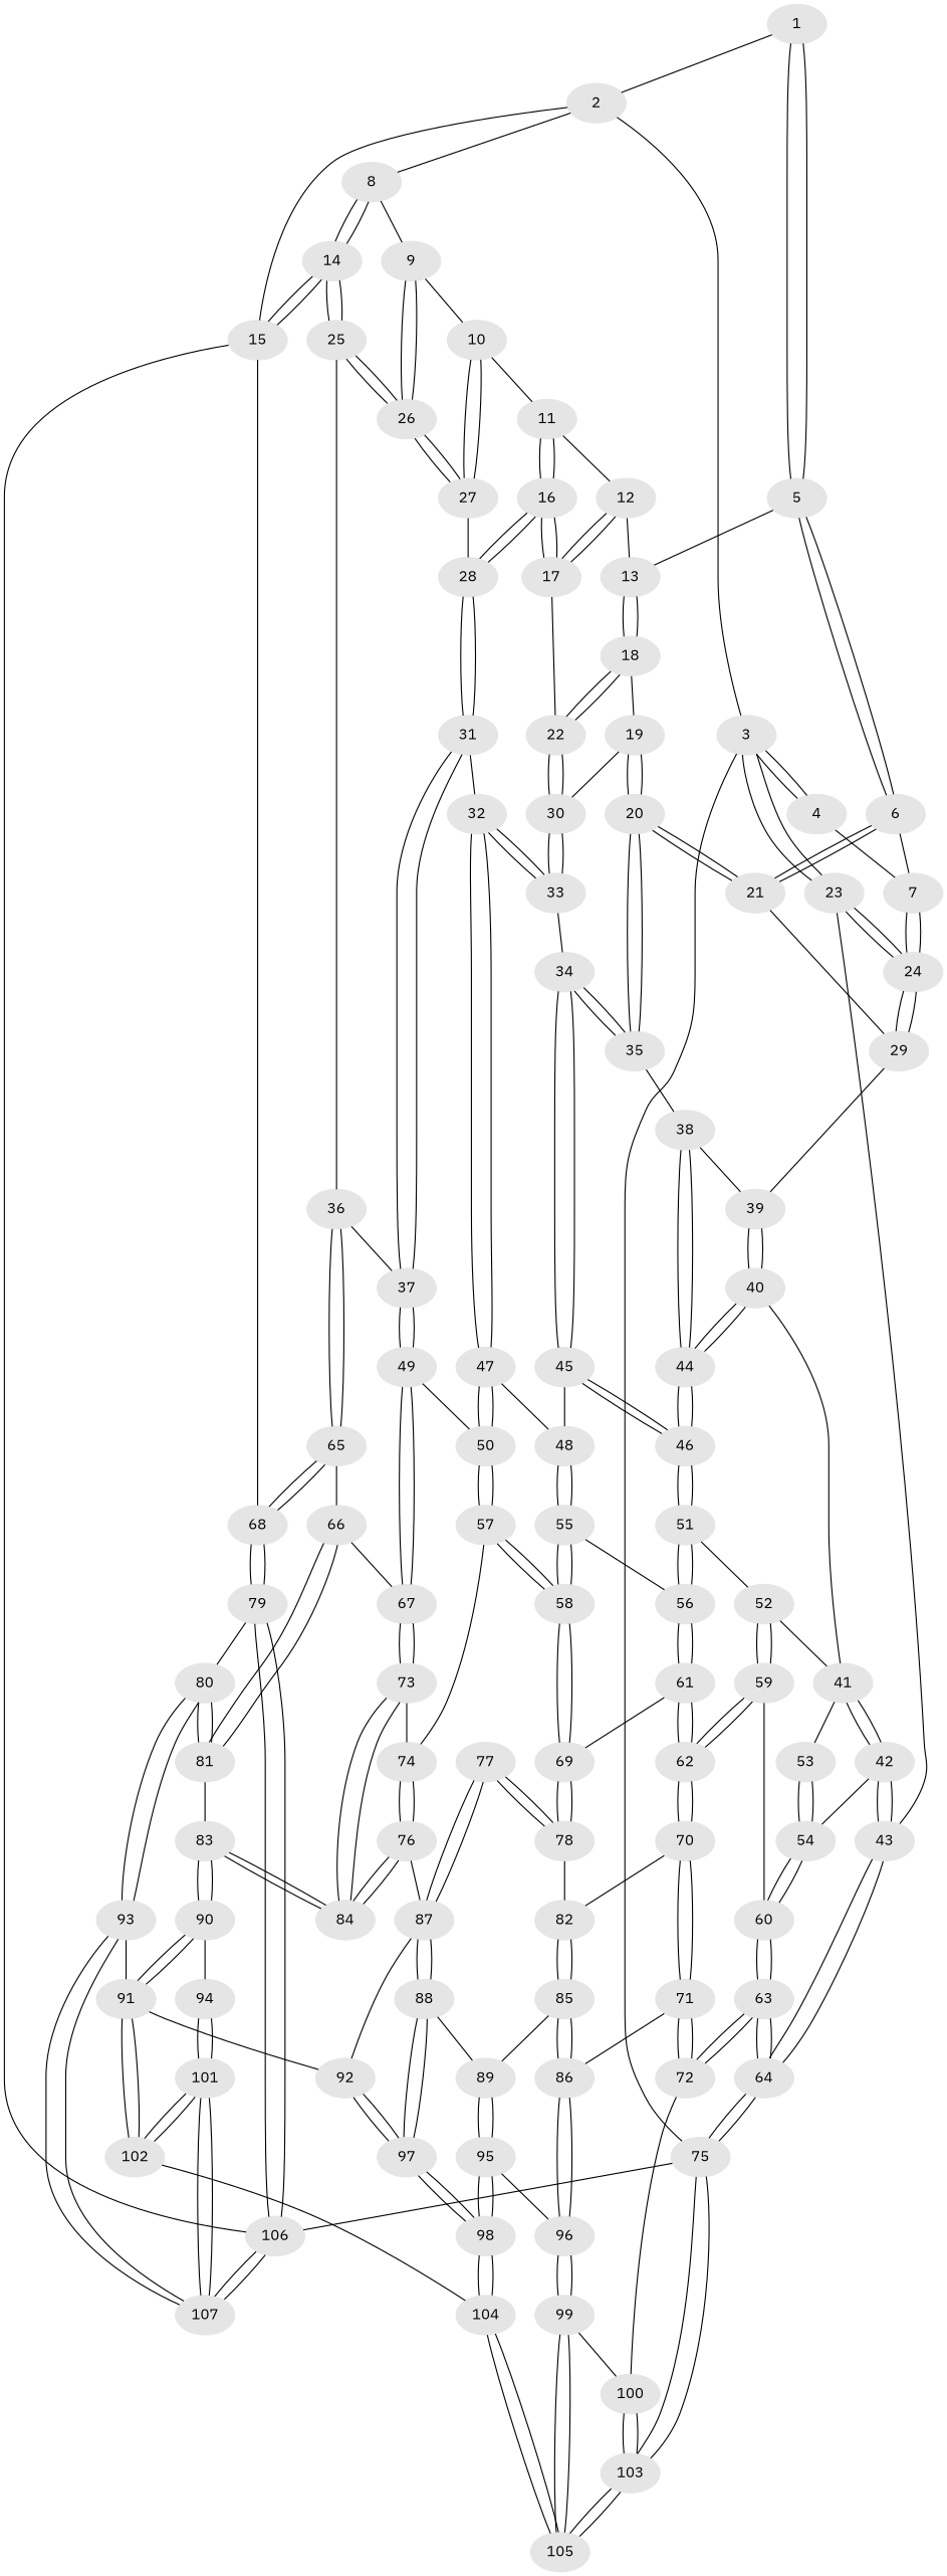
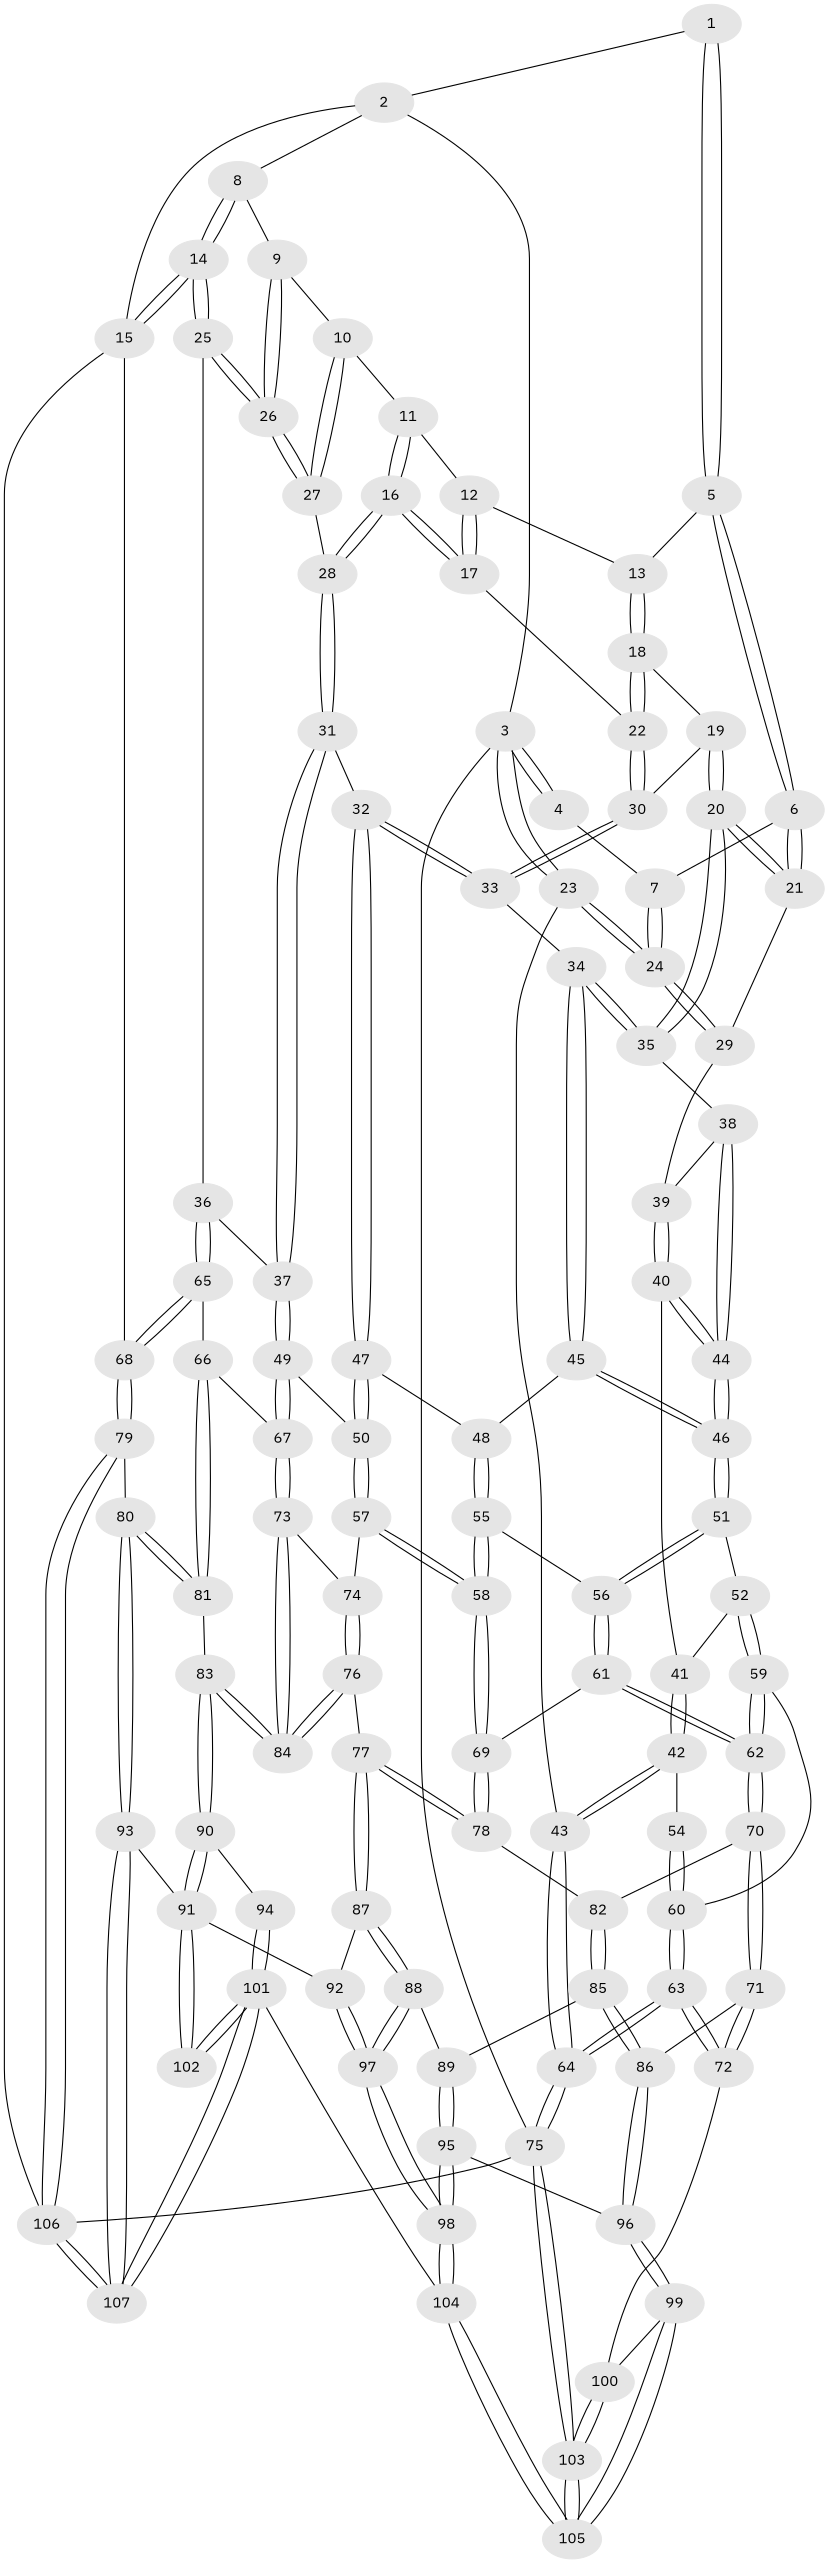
  graph {
    fontname="IBM Plex Sans"
    node [color=gray90 fontname="IBM Plex Sans" style=filled]
    edge [fontname="IBM Plex Sans"]
    1
    2
    5
    3
    8
    15
    6
    13
    4
    23
    75
    9
    14
    68
    106
    7
    24
    43
    103
    21
    18
    29
    10
    26
    25
    11
    27
    12
    16
    28
    17
    22
    19
    36
    79
    107
    31
    30
    20
    35
    33
    38
    39
    64
    37
    65
    32
    40
    34
    47
    49
    48
    50
    45
    46
    44
    66
    67
    41
    42
-   53
    54
    60
    51
    55
    52
    56
    57
    58
    73
    74
    59
    61
    62
    63
    69
    76
    78
    70
    72
    71
    82
    100
    81
    83
    84
    80
    86
    85
    96
    77
    105
    87
    88
    92
    93
    91
    90
    89
    94
    95
    99
    97
    98
    102
    101
    104
    1 -- 2
    1 -- 5
    1 -- 5
    2 -- 3
    2 -- 8
    2 -- 15
    5 -- 6
    5 -- 6
    5 -- 13
    3 -- 4
    3 -- 4
    3 -- 23
    3 -- 23
    3 -- 75
    8 -- 9
    8 -- 14
    8 -- 14
    15 -- 68
    15 -- 106
    6 -- 7
    6 -- 21
    6 -- 21
    13 -- 18
    13 -- 18
    4 -- 7
    23 -- 24
    23 -- 24
    23 -- 43
    75 -- 106
    75 -- 103
    75 -- 103
    9 -- 10
    9 -- 26
    9 -- 26
    14 -- 15
    14 -- 15
    14 -- 25
    14 -- 25
    68 -- 79
    68 -- 79
    106 -- 107
    106 -- 107
    7 -- 24
    7 -- 24
    24 -- 29
    24 -- 29
    43 -- 64
    43 -- 64
    103 -- 105
    103 -- 105
    21 -- 29
    18 -- 22
    18 -- 22
    18 -- 19
    29 -- 39
    10 -- 11
    10 -- 27
    10 -- 27
    26 -- 27
    26 -- 27
    25 -- 26
    25 -- 26
    25 -- 36
    11 -- 12
    11 -- 16
    11 -- 16
    27 -- 28
    12 -- 13
    12 -- 17
    12 -- 17
    16 -- 28
    16 -- 28
    16 -- 17
    16 -- 17
    28 -- 31
    28 -- 31
    17 -- 22
    22 -- 30
    22 -- 30
    19 -- 30
    19 -- 20
    19 -- 20
    36 -- 37
    36 -- 65
    36 -- 65
    79 -- 106
    79 -- 106
    79 -- 80
    31 -- 37
    31 -- 37
    31 -- 32
    30 -- 33
    30 -- 33
    20 -- 21
    20 -- 21
    20 -- 35
    20 -- 35
    35 -- 38
    33 -- 34
    38 -- 39
    38 -- 44
    38 -- 44
    39 -- 40
    39 -- 40
    64 -- 75
    64 -- 75
    37 -- 49
    37 -- 49
    65 -- 68
    65 -- 68
    65 -- 66
    32 -- 33
    32 -- 33
    32 -- 47
    32 -- 47
    40 -- 44
    40 -- 44
    40 -- 41
    34 -- 35
    34 -- 35
    34 -- 45
    34 -- 45
    47 -- 48
    47 -- 50
    47 -- 50
    49 -- 50
    49 -- 67
    49 -- 67
    48 -- 55
    48 -- 55
    50 -- 57
    50 -- 57
    45 -- 48
    45 -- 46
    45 -- 46
    46 -- 51
    46 -- 51
    44 -- 46
    44 -- 46
    66 -- 67
    66 -- 81
    66 -- 81
    67 -- 73
    67 -- 73
    41 -- 42
    41 -- 42
-   41 -- 53
    42 -- 43
    42 -- 43
    42 -- 54
-   53 -- 54
-   53 -- 54
    54 -- 60
    54 -- 60
    60 -- 63
    60 -- 63
    51 -- 52
    51 -- 56
    51 -- 56
    55 -- 56
    55 -- 58
    55 -- 58
    52 -- 41
    52 -- 59
    52 -- 59
    56 -- 61
    56 -- 61
    57 -- 58
    57 -- 58
    57 -- 74
    58 -- 69
    58 -- 69
    73 -- 74
    73 -- 84
    73 -- 84
    74 -- 76
    74 -- 76
    59 -- 60
    59 -- 62
    59 -- 62
    61 -- 62
    61 -- 62
    61 -- 69
    62 -- 70
    62 -- 70
    63 -- 64
    63 -- 64
    63 -- 72
    63 -- 72
    69 -- 78
    69 -- 78
    76 -- 84
    76 -- 84
-   76 -- 87
+   76 -- 77
    78 -- 82
    70 -- 71
    70 -- 71
    70 -- 82
    72 -- 100
    71 -- 72
    71 -- 72
    71 -- 86
    82 -- 85
    82 -- 85
    100 -- 103
    100 -- 103
    81 -- 83
    83 -- 84
    83 -- 84
    83 -- 90
    83 -- 90
    80 -- 81
    80 -- 81
    80 -- 93
    80 -- 93
    86 -- 96
    86 -- 96
    85 -- 86
    85 -- 86
    85 -- 89
    96 -- 99
    96 -- 99
    77 -- 78
    77 -- 78
    77 -- 87
    77 -- 87
    87 -- 88
    87 -- 88
    87 -- 92
    88 -- 89
    88 -- 97
    88 -- 97
    92 -- 97
    92 -- 97
    93 -- 107
    93 -- 107
    93 -- 91
    91 -- 92
    91 -- 102
    91 -- 102
    90 -- 91
    90 -- 91
    90 -- 94
    89 -- 95
    89 -- 95
    94 -- 101
    94 -- 101
    95 -- 96
    95 -- 98
    95 -- 98
    99 -- 100
    99 -- 105
    99 -- 105
    97 -- 98
    97 -- 98
    98 -- 104
    98 -- 104
-   102 -- 104
+   101 -- 104
    101 -- 107
    101 -- 107
    101 -- 102
    101 -- 102
    104 -- 105
    104 -- 105
  }
